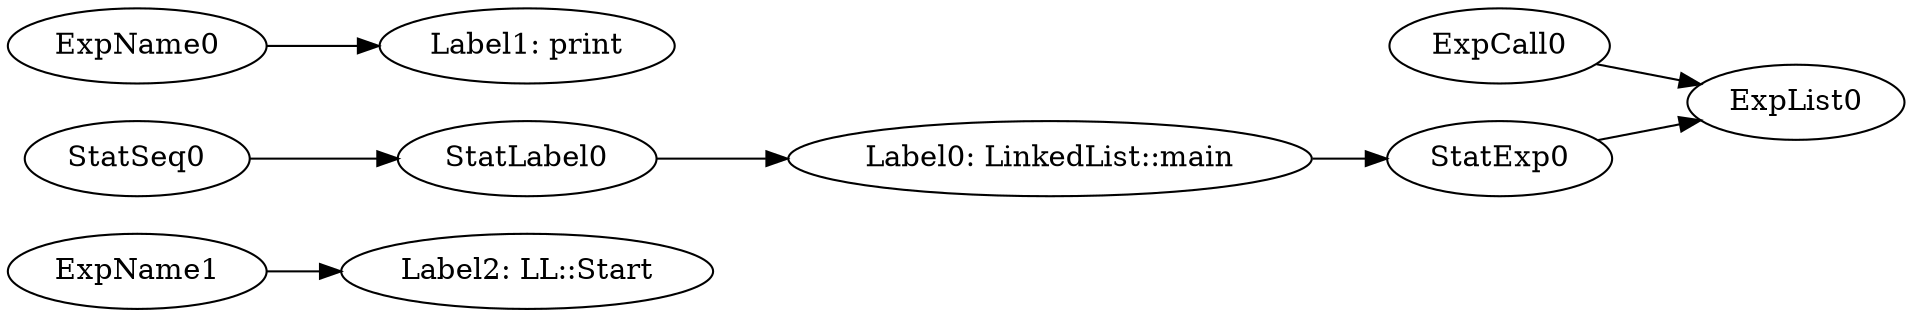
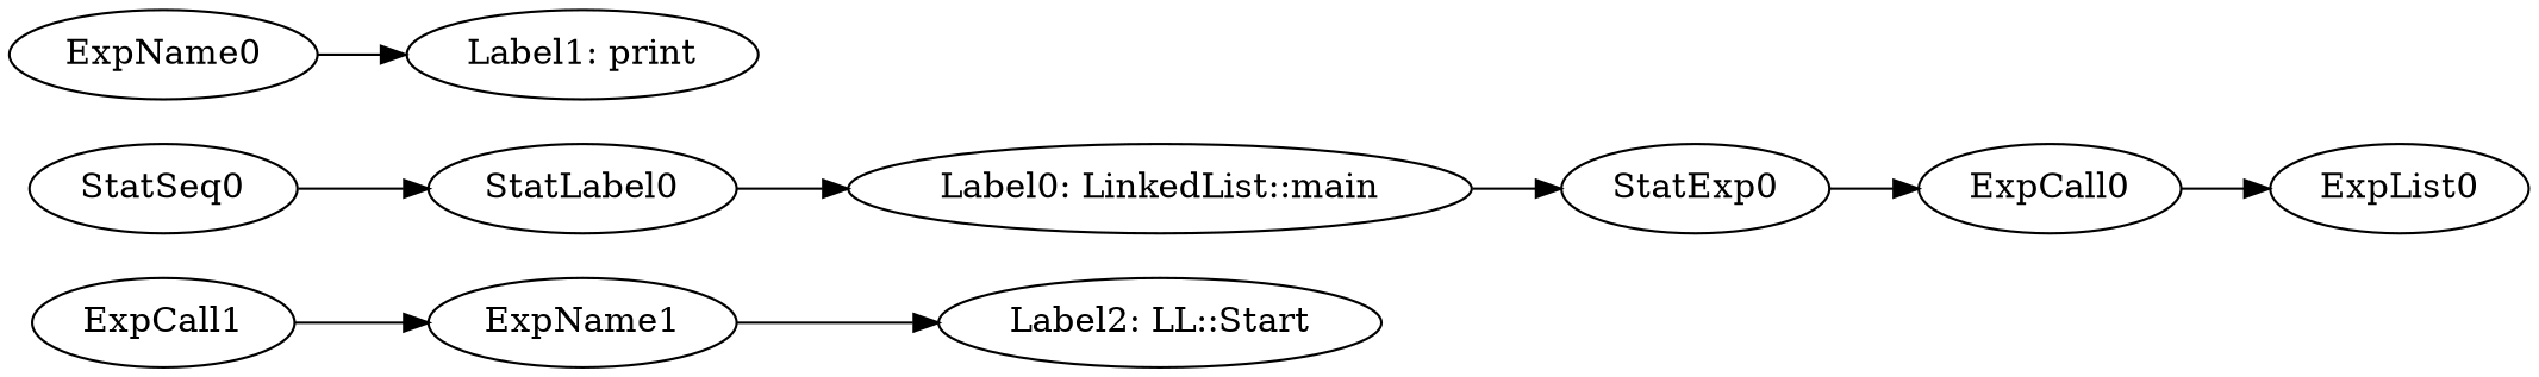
  digraph {
    ordering=out
    rankdir=LR
+   ExpCall1
    ExpName1
    "Label2: LL::Start"
    StatExp0
    ExpCall0
    ExpList0
    ExpName0
    "Label1: print"
    StatLabel0
    "Label0: LinkedList::main"
    StatSeq0
+   ExpCall1 -> ExpName1
    ExpName1 -> "Label2: LL::Start"
-   StatExp0 -> ExpList0
+   StatExp0 -> ExpCall0
    ExpCall0 -> ExpList0
    ExpName0 -> "Label1: print"
    StatLabel0 -> "Label0: LinkedList::main"
    "Label0: LinkedList::main" -> StatExp0
    StatSeq0 -> StatLabel0
  }
